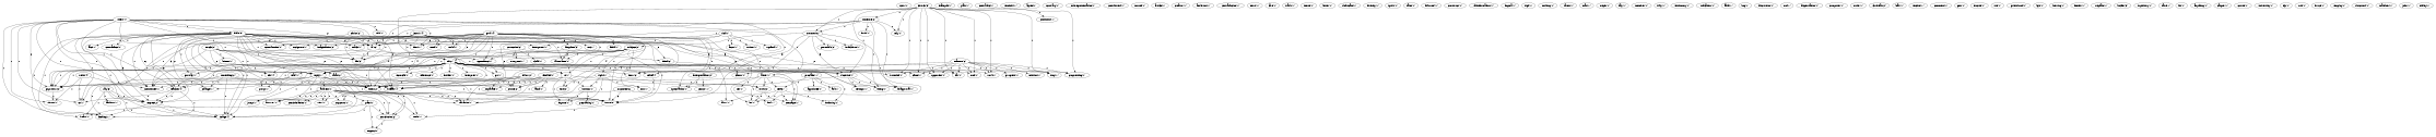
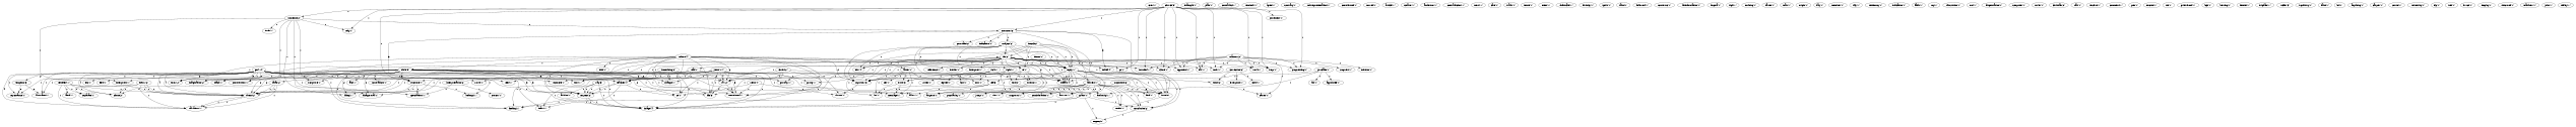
  digraph {
    n1 [label="crew(1)"]
    n2 [label="isscck(2)"]
    n3 [label="lds(2)"]
    n4 [label="edu(4)"]
    n5 [label="re(1)"]
    n6 [label="reply(1)"]
    n7 [label="bitnet(1)"]
    n8 [label="psyrobtw(3)"]
    n9 [label="buffalo(4)"]
    n10 [label="go(1)"]
    n11 [label="sounded(1)"]
    n12 [label="doctrine(7)"]
    n13 [label="clime(1)"]
    n14 [label="opponent(1)"]
    n15 [label="ear(1)"]
    n16 [label="mob(1)"]
    n17 [label="work(1)"]
    n18 [label="stop(1)"]
    n19 [label="progressing(1)"]
    n20 [label="belief(4)"]
    n21 [label="mentioned(1)"]
    n22 [label="reference(1)"]
    n23 [label="read(1)"]
    n24 [label="group(1)"]
    n25 [label="insider(1)"]
    n26 [label="know(2)"]
    n27 [label="interpret(1)"]
    n28 [label="portray(1)"]
    n29 [label="ra(12)"]
    n30 [label="reconcile(1)"]
    n31 [label="image(4)"]
    n32 [label="bottom(1)"]
    n33 [label="anyone(1)"]
    n34 [label="truth(3)"]
    n35 [label="line(3)"]
    n36 [label="issue(8)"]
    n37 [label="jump(1)"]
    n38 [label="address(1)"]
    n39 [label="answer(1)"]
    n40 [label="conclusion(2)"]
    n41 [label="ubvms(1)"]
    n42 [label="liking(1)"]
    n43 [label="disapproval(1)"]
    n44 [label="speculation(1)"]
    n45 [label="belongs(1)"]
    n46 [label="doesn(2)"]
    n47 [label="teaches(4)"]
    n48 [label="change(1)"]
    n49 [label="life(3)"]
    n50 [label="popularity(1)"]
    n51 [label="message(1)"]
    n52 [label="lot(1)"]
    n53 [label="seeks(1)"]
    n54 [label="grant(1)"]
    n55 [label="consideration(1)"]
    n56 [label="view(1)"]
    n57 [label="supports(1)"]
    n58 [label="expect(1)"]
    n59 [label="church(3)"]
    n60 [label="mormon(6)"]
    n61 [label="continent(1)"]
    n62 [label="rely(1)"]
    n63 [label="someone(2)"]
    n64 [label="subject(2)"]
    n65 [label="persuade(2)"]
    n66 [label="indicative(1)"]
    n67 [label="find(1)"]
    n68 [label="book(1)"]
    n69 [label="right(1)"]
    n70 [label="non(1)"]
    n71 [label="example(1)"]
    n72 [label="proclaim(1)"]
    n73 [label="appointee(1)"]
    n74 [label="ask(1)"]
    n75 [label="self(3)"]
    n76 [label="authority(1)"]
    n77 [label="allow(1)"]
    n78 [label="plan(1)"]
    n79 [label="contradict(1)"]
    n80 [label="reminds(1)"]
    n81 [label="agree(1)"]
    n82 [label="contribution(1)"]
    n83 [label="scripture(1)"]
    n84 [label="interprets(1)"]
    n85 [label="contrary(1)"]
    n86 [label="rebelled(1)"]
    n87 [label="lamb(1)"]
    n88 [label="separate(1)"]
    n89 [label="chose(2)"]
    n90 [label="salvation(1)"]
    n91 [label="misrepresentation(1)"]
    n92 [label="contributed(1)"]
    n93 [label="follow(2)"]
    n94 [label="moved(1)"]
    n95 [label="correction(2)"]
    n96 [label="everyone(1)"]
    n97 [label="child(1)"]
    n98 [label="think(2)"]
    n99 [label="canon(1)"]
    n100 [label="respect(2)"]
    n101 [label="feeling(1)"]
    n102 [label="co(1)"]
    n103 [label="article(1)"]
    n104 [label="creator(1)"]
    n105 [label="anderson(1)"]
    n106 [label="contradiction(1)"]
    n107 [label="something(2)"]
    n108 [label="news(1)"]
    n109 [label="care(1)"]
    n110 [label="trash(1)"]
    n111 [label="sense(1)"]
    n112 [label="letter(1)"]
    n113 [label="obfuscate(1)"]
    n114 [label="divinity(1)"]
    n115 [label="spirit(1)"]
    n116 [label="saint(1)"]
    n117 [label="followed(1)"]
    n118 [label="construct(1)"]
    n119 [label="interpretation(2)"]
    n120 [label="concur(1)"]
    n121 [label="disinformation(1)"]
    n122 [label="dogma(1)"]
    n123 [label="heart(1)"]
    n124 [label="sigh(1)"]
    n125 [label="nothing(1)"]
    n126 [label="haven(1)"]
    n127 [label="man(1)"]
    n128 [label="matters(2)"]
    n129 [label="progress(1)"]
    n130 [label="mission(1)"]
    n131 [label="origin(1)"]
    n132 [label="day(1)"]
    n133 [label="member(1)"]
    n134 [label="robert(4)"]
    n135 [label="latter(1)"]
    n136 [label="bible(9)"]
    n137 [label="sink(1)"]
    n138 [label="thou(1)"]
    n139 [label="net(1)"]
    n140 [label="satan(2)"]
    n141 [label="imagination(2)"]
    n142 [label="fact(1)"]
    n143 [label="contradicts(1)"]
    n144 [label="teach(1)"]
    n145 [label="silly(1)"]
    n146 [label="testimony(1)"]
    n147 [label="indication(1)"]
    n148 [label="faith(1)"]
    n149 [label="hop(1)"]
    n150 [label="way(3)"]
    n151 [label="fashion(1)"]
    n152 [label="discussion(1)"]
    n153 [label="moi(1)"]
    n154 [label="dispensation(1)"]
    n155 [label="computer(1)"]
    n156 [label="order(1)"]
    n157 [label="christian(2)"]
    n158 [label="bias(1)"]
    n159 [label="receive(1)"]
    n160 [label="comment(1)"]
    n161 [label="pen(1)"]
    n162 [label="excuse(1)"]
    n163 [label="use(1)"]
    n164 [label="priesthood(1)"]
    n165 [label="god(14)"]
    n166 [label="etc(1)"]
    n167 [label="kingdom(3)"]
    n168 [label="field(1)"]
    n169 [label="world(1)"]
    n170 [label="repentance(1)"]
    n171 [label="seed(1)"]
    n172 [label="illustrates(1)"]
    n173 [label="kgb(1)"]
    n174 [label="herring(1)"]
    n175 [label="rick(1)"]
    n176 [label="replied(1)"]
    n177 [label="acsu(1)"]
    n178 [label="writes(1)"]
    n179 [label="denies(1)"]
    n180 [label="christ(2)"]
    n181 [label="brigham(1)"]
    n182 [label="lucifer(3)"]
    n183 [label="sophistry(1)"]
    n184 [label="base(1)"]
    n185 [label="bit(1)"]
    n186 [label="anything(1)"]
    n187 [label="casper(1)"]
    n188 [label="course(1)"]
    n189 [label="mcconkie(6)"]
    n190 [label="university(1)"]
    n191 [label="elp(1)"]
    n192 [label="jesus(14)"]
    n193 [label="look(1)"]
    n194 [label="bruce(1)"]
    n195 [label="weiss(4)"]
    n196 [label="employ(1)"]
    n197 [label="obscured(1)"]
    n198 [label="matthew(1)"]
    n199 [label="john(1)"]
    n200 [label="nibley(1)"]
    n2 -> n3 [label=1]
    n2 -> n4 [label=2]
    n2 -> n5 [label=1]
    n2 -> n6 [label=1]
    n2 -> n6 [label=1]
-   n2 -> n7 [label=1]
    n2 -> n8 [label=1]
    n2 -> n9 [label=1]
    n3 -> n4 [label=1]
    n3 -> n5 [label=1]
    n3 -> n6 [label=1]
    n3 -> n6 [label=1]
    n3 -> n8 [label=1]
    n3 -> n9 [label=1]
    n3 -> n10 [label=1]
    n3 -> n11 [label=1]
    n3 -> n12 [label=1]
    n3 -> n13 [label=1]
    n3 -> n14 [label=1]
    n3 -> n15 [label=1]
    n3 -> n16 [label=1]
    n3 -> n17 [label=1]
    n3 -> n18 [label=1]
    n3 -> n19 [label=1]
    n3 -> n20 [label=1]
    n3 -> n21 [label=1]
    n3 -> n22 [label=1]
    n3 -> n23 [label=1]
    n3 -> n24 [label=1]
    n3 -> n25 [label=1]
    n3 -> n26 [label=1]
    n3 -> n27 [label=1]
    n3 -> n28 [label=1]
-   n29 -> n3 [label=1]
+   n3 -> n29 [label=1]
    n3 -> n30 [label=1]
    n3 -> n31 [label=1]
    n5 -> n8 [label=1]
    n5 -> n9 [label=1]
    n5 -> n32 [label=1]
    n5 -> n33 [label=1]
    n5 -> n34 [label=1]
    n5 -> n35 [label=1]
    n6 -> n8 [label=1]
    n6 -> n8 [label=1]
    n6 -> n9 [label=1]
    n6 -> n9 [label=1]
    n6 -> n36 [label=1]
    n6 -> n36 [label=1]
    n6 -> n37 [label=1]
    n6 -> n38 [label=1]
    n6 -> n39 [label=1]
    n6 -> n40 [label=1]
    n6 -> n40 [label=1]
    n7 -> n6 [label=1]
    n7 -> n8 [label=1]
    n7 -> n9 [label=1]
    n8 -> n41 [label=1]
    n12 -> n42 [label=1]
    n12 -> n43 [label=1]
    n12 -> n44 [label=1]
    n12 -> n45 [label=1]
    n20 -> n36 [label=1]
    n23 -> n24 [label=1]
    n23 -> n46 [label=1]
    n23 -> n46 [label=1]
    n23 -> n47 [label=1]
    n23 -> n48 [label=1]
    n29 -> n21 [label=4]
    n29 -> n49 [label=4]
    n32 -> n33 [label=1]
    n32 -> n50 [label=1]
    n34 -> n51 [label=1]
    n34 -> n52 [label=1]
    n36 -> n53 [label=1]
    n38 -> n36 [label=1]
    n38 -> n36 [label=1]
    n38 -> n37 [label=1]
    n38 -> n39 [label=1]
    n38 -> n39 [label=1]
    n38 -> n40 [label=1]
    n38 -> n40 [label=1]
    n38 -> n53 [label=1]
    n38 -> n53 [label=1]
    n38 -> n54 [label=1]
    n38 -> n55 [label=1]
    n38 -> n55 [label=1]
    n38 -> n56 [label=1]
    n38 -> n56 [label=1]
    n38 -> n57 [label=1]
    n38 -> n57 [label=1]
    n40 -> n58 [label=1]
    n46 -> n90 [label=1]
    n46 -> n90 [label=1]
    n47 -> n100 [label=1]
    n47 -> n100 [label=1]
    n47 -> n101 [label=1]
    n47 -> n102 [label=1]
    n54 -> n31 [label=1]
    n54 -> n40 [label=1]
    n54 -> n58 [label=1]
    n54 -> n123 [label=1]
    n59 -> n10 [label=1]
    n59 -> n11 [label=1]
    n59 -> n12 [label=1]
    n59 -> n13 [label=1]
    n59 -> n14 [label=1]
    n59 -> n15 [label=1]
    n59 -> n16 [label=1]
    n59 -> n17 [label=1]
    n59 -> n18 [label=1]
    n59 -> n19 [label=1]
    n59 -> n60 [label=1]
    n59 -> n61 [label=1]
    n59 -> n62 [label=1]
    n59 -> n63 [label=1]
    n60 -> n12 [label=3]
    n60 -> n20 [label=3]
    n60 -> n36 [label=1]
    n60 -> n64 [label=1]
    n60 -> n65 [label=1]
    n60 -> n66 [label=1]
    n60 -> n67 [label=1]
    n63 -> n42 [label=1]
    n63 -> n43 [label=1]
    n63 -> n60 [label=1]
    n63 -> n62 [label=1]
    n63 -> n68 [label=1]
    n63 -> n82 [label=1]
    n63 -> n83 [label=1]
    n63 -> n84 [label=1]
    n64 -> n3 [label=1]
    n64 -> n4 [label=1]
    n64 -> n5 [label=1]
    n64 -> n6 [label=1]
    n64 -> n6 [label=1]
    n64 -> n8 [label=1]
    n64 -> n9 [label=1]
    n64 -> n36 [label=1]
    n64 -> n69 [label=1]
    n64 -> n70 [label=1]
    n69 -> n32 [label=1]
    n69 -> n33 [label=1]
    n69 -> n34 [label=1]
    n69 -> n35 [label=1]
    n69 -> n70 [label=1]
    n72 -> n73 [label=1]
    n72 -> n74 [label=1]
    n72 -> n75 [label=1]
    n72 -> n76 [label=1]
    n75 -> n51 [label=1]
    n75 -> n52 [label=1]
    n75 -> n76 [label=1]
    n75 -> n77 [label=1]
    n86 -> n46 [label=1]
    n86 -> n46 [label=1]
    n86 -> n87 [label=1]
    n86 -> n88 [label=1]
    n86 -> n89 [label=1]
    n86 -> n90 [label=1]
    n93 -> n46 [label=1]
    n93 -> n46 [label=1]
    n93 -> n88 [label=1]
    n93 -> n89 [label=1]
    n93 -> n90 [label=1]
    n95 -> n47 [label=1]
    n95 -> n96 [label=1]
    n95 -> n97 [label=1]
    n95 -> n98 [label=1]
    n98 -> n99 [label=1]
    n100 -> n31 [label=1]
    n100 -> n31 [label=1]
    n100 -> n101 [label=1]
    n107 -> n21 [label=1]
    n107 -> n31 [label=1]
    n107 -> n46 [label=1]
    n107 -> n46 [label=1]
    n107 -> n47 [label=1]
    n107 -> n48 [label=1]
    n119 -> n44 [label=1]
    n119 -> n120 [label=1]
    n128 -> n11 [label=1]
    n128 -> n13 [label=1]
    n128 -> n14 [label=1]
    n128 -> n15 [label=1]
    n128 -> n16 [label=1]
    n128 -> n17 [label=1]
    n128 -> n18 [label=1]
    n128 -> n19 [label=1]
    n128 -> n99 [label=1]
    n128 -> n129 [label=1]
    n128 -> n130 [label=1]
    n134 -> n6 [label=1]
    n134 -> n8 [label=2]
    n134 -> n9 [label=2]
    n134 -> n21 [label=1]
    n134 -> n26 [label=1]
    n134 -> n29 [label=2]
    n134 -> n41 [label=1]
    n134 -> n47 [label=1]
    n134 -> n49 [label=1]
    n134 -> n100 [label=1]
    n134 -> n100 [label=1]
    n134 -> n101 [label=1]
    n134 -> n102 [label=1]
    n134 -> n135 [label=1]
    n134 -> n136 [label=1]
    n134 -> n137 [label=1]
    n134 -> n138 [label=1]
    n135 -> n34 [label=1]
    n135 -> n51 [label=1]
    n135 -> n52 [label=1]
    n135 -> n75 [label=1]
    n135 -> n101 [label=1]
    n135 -> n139 [label=1]
    n136 -> n12 [label=3]
    n136 -> n21 [label=1]
    n136 -> n28 [label=1]
    n136 -> n29 [label=2]
    n136 -> n31 [label=1]
    n136 -> n36 [label=1]
    n136 -> n42 [label=2]
    n136 -> n43 [label=2]
    n136 -> n46 [label=2]
    n136 -> n46 [label=2]
    n136 -> n47 [label=6]
    n136 -> n48 [label=2]
    n136 -> n49 [label=1]
    n136 -> n82 [label=1]
    n136 -> n83 [label=2]
    n136 -> n84 [label=2]
    n136 -> n98 [label=2]
    n136 -> n100 [label=3]
    n136 -> n100 [label=3]
    n136 -> n101 [label=1]
    n136 -> n102 [label=1]
    n136 -> n123 [label=1]
    n136 -> n140 [label=1]
    n136 -> n141 [label=1]
    n136 -> n142 [label=2]
    n136 -> n143 [label=1]
    n136 -> n144 [label=1]
    n140 -> n46 [label=1]
    n140 -> n46 [label=1]
    n140 -> n89 [label=1]
    n140 -> n90 [label=1]
    n150 -> n31 [label=1]
    n150 -> n100 [label=1]
    n150 -> n100 [label=1]
    n150 -> n123 [label=1]
    n150 -> n151 [label=1]
    n165 -> n26 [label=3]
    n165 -> n29 [label=2]
    n165 -> n30 [label=1]
    n165 -> n31 [label=1]
    n165 -> n44 [label=1]
    n165 -> n45 [label=1]
    n165 -> n46 [label=4]
    n165 -> n46 [label=4]
    n165 -> n49 [label=2]
    n165 -> n89 [label=4]
    n165 -> n90 [label=4]
    n165 -> n138 [label=1]
    n165 -> n141 [label=1]
    n165 -> n144 [label=2]
    n165 -> n166 [label=1]
    n165 -> n167 [label=2]
    n165 -> n168 [label=1]
    n165 -> n169 [label=1]
    n165 -> n170 [label=1]
    n165 -> n171 [label=1]
    n165 -> n172 [label=1]
    n167 -> n170 [label=2]
    n167 -> n172 [label=2]
    n175 -> n8 [label=1]
    n175 -> n9 [label=2]
    n175 -> n29 [label=1]
    n175 -> n176 [label=1]
    n175 -> n177 [label=1]
    n175 -> n178 [label=1]
    n180 -> n29 [label=1]
    n180 -> n31 [label=1]
    n180 -> n49 [label=1]
    n180 -> n77 [label=1]
    n180 -> n138 [label=1]
    n189 -> n36 [label=2]
    n189 -> n67 [label=1]
    n189 -> n100 [label=1]
    n192 -> n21 [label=3]
    n192 -> n29 [label=4]
    n192 -> n31 [label=1]
    n192 -> n49 [label=1]
    n192 -> n51 [label=1]
    n192 -> n52 [label=1]
    n192 -> n102 [label=1]
    n192 -> n169 [label=1]
    n192 -> n170 [label=1]
    n192 -> n171 [label=1]
    n192 -> n172 [label=1]
    n195 -> n21 [label=1]
    n195 -> n41 [label=1]
    n195 -> n102 [label=1]
  }
